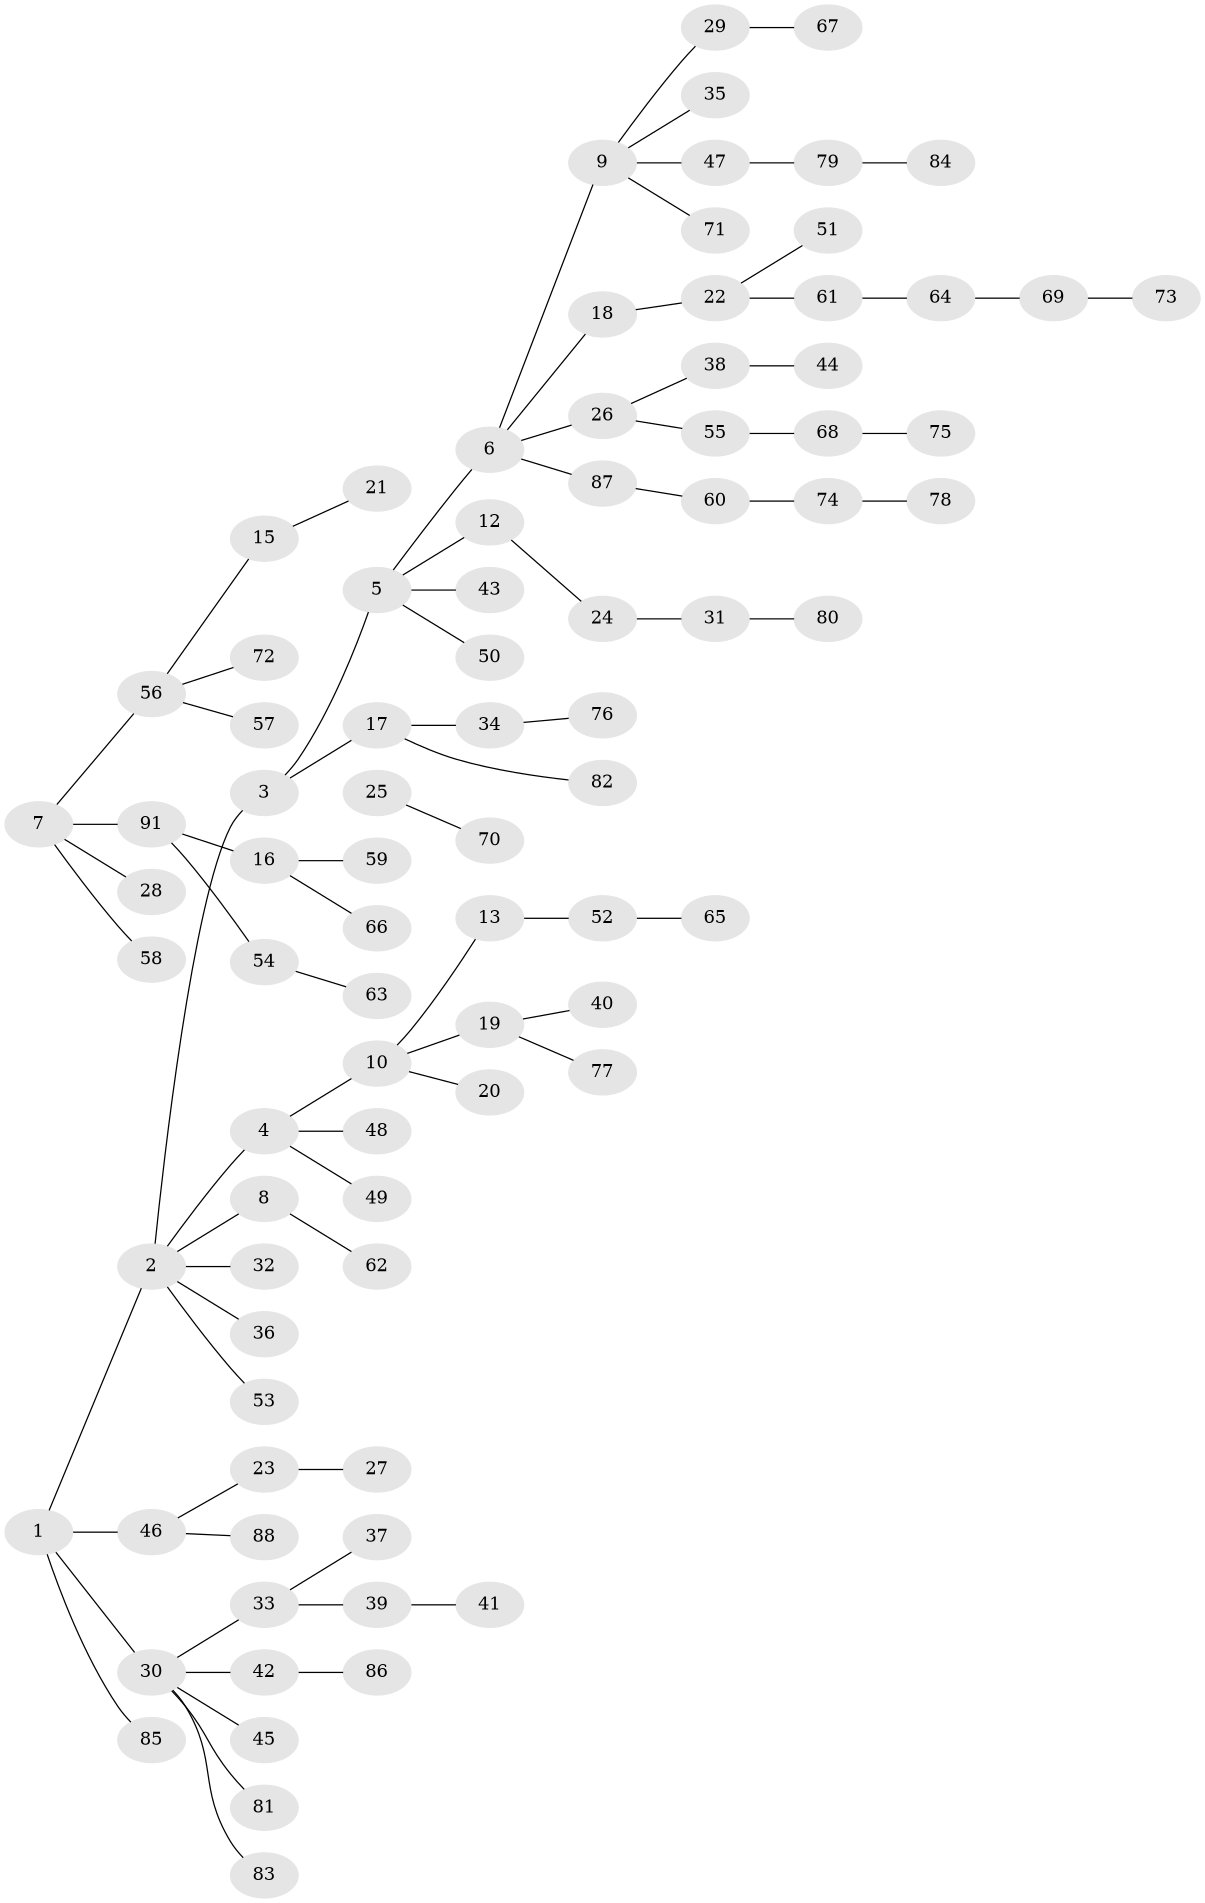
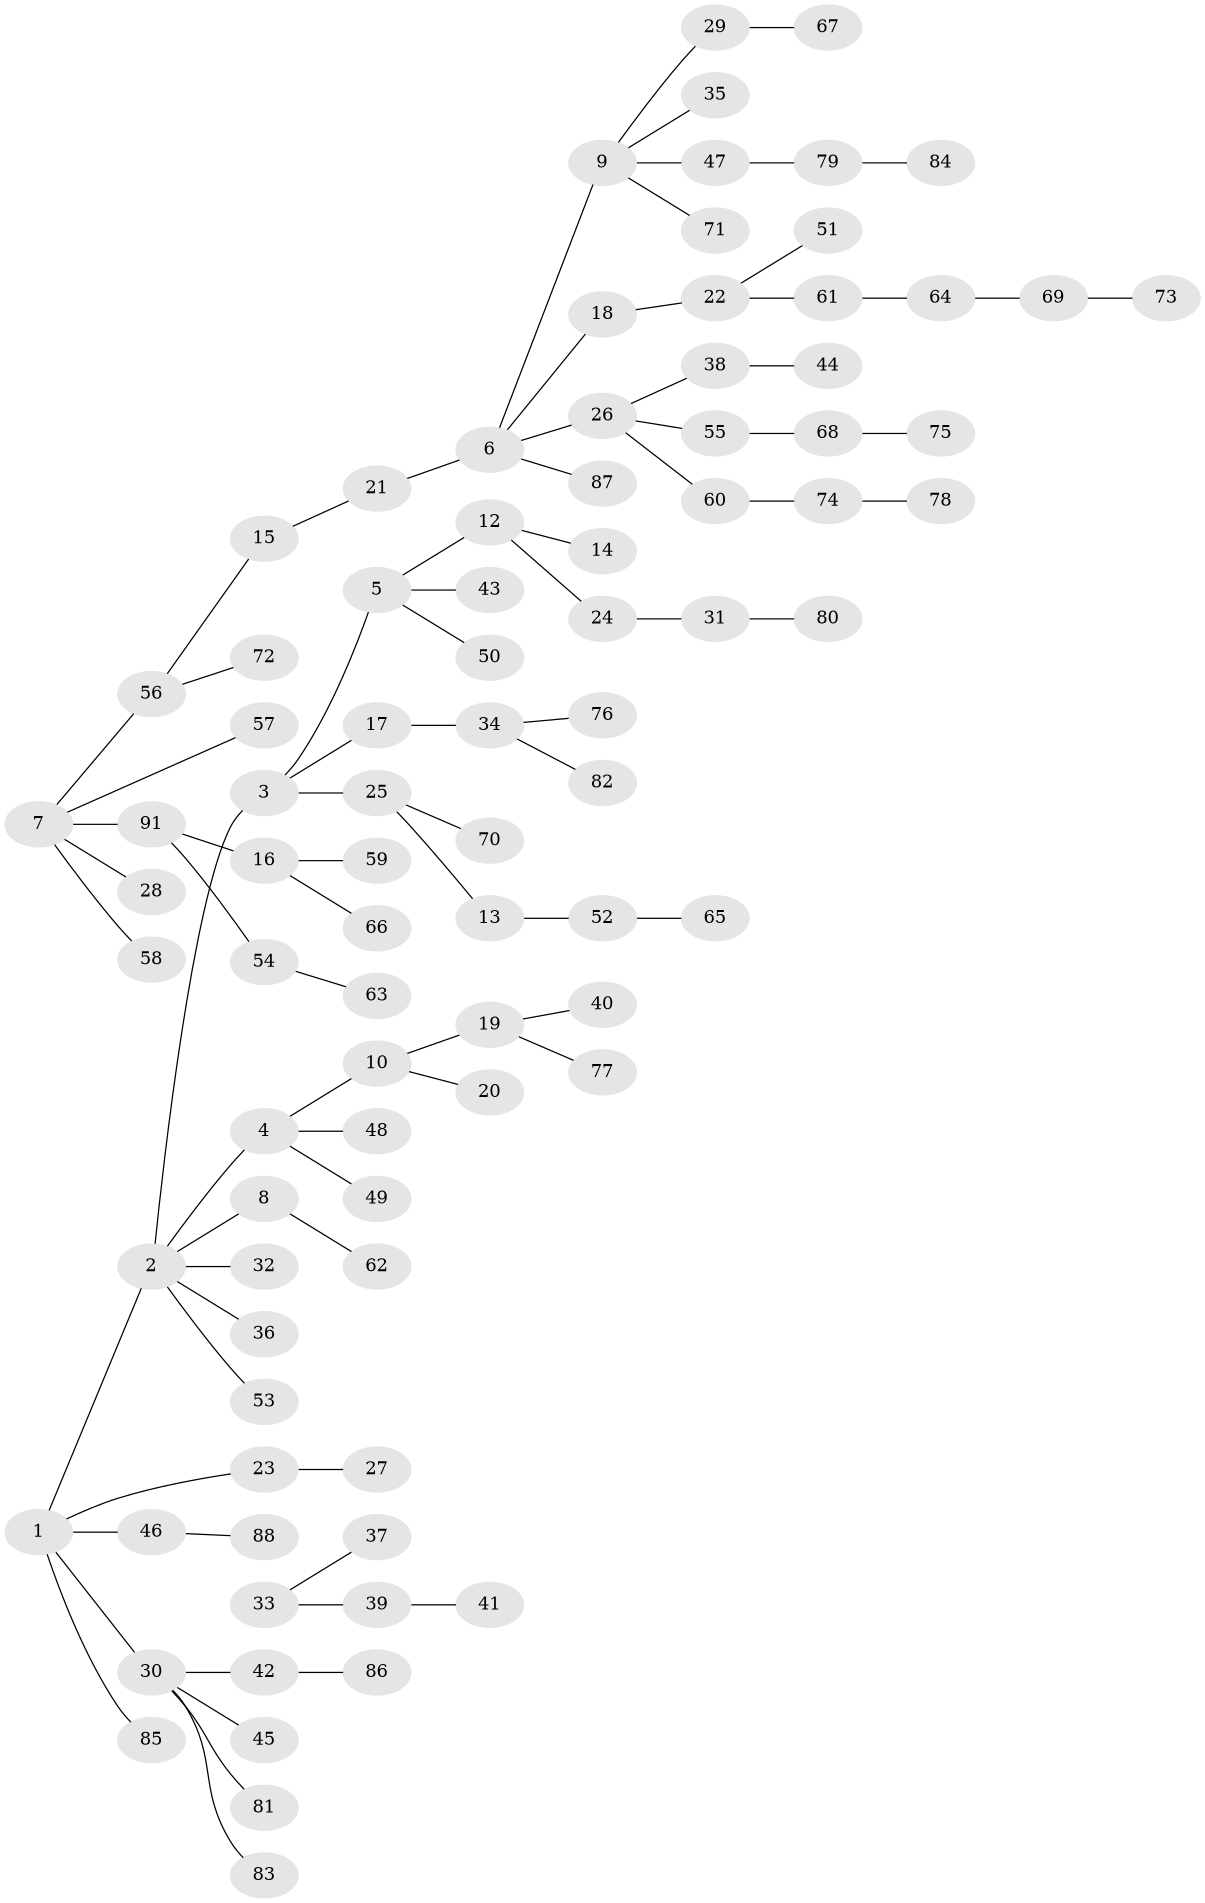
  graph {
    rankdir=LR
    node [color=gray90 style=filled]
    1
    2
    23
    30
    46
    85
    3
    4
    8
    32
    36
    53
    27
    33
    42
    45
    81
    83
    88
    5
    17
    25
    10
    48
    49
    62
    6
    12
    43
    50
    34
    70
    13
    19
    20
    9
    18
    26
    87
    n40 [label=91]
    7
    28
    56
    57
    58
+   14
    24
    29
    35
    47
    71
    22
    38
    55
    60
    16
    54
    15
    21
    72
    67
    79
    52
    40
    77
    59
    66
    63
    31
    65
    76
    82
    51
    61
    64
    80
    44
    68
    74
    37
    39
    86
    41
    84
    75
    78
    69
    73
    1 -- 2
-   46 -- 23
+   1 -- 23
    1 -- 30
    1 -- 46
    1 -- 85
    2 -- 3
    2 -- 4
    2 -- 8
    2 -- 32
    2 -- 36
    2 -- 53
    23 -- 27
-   30 -- 33
    30 -- 42
    30 -- 45
    30 -- 81
    30 -- 83
    46 -- 88
    3 -- 5
    3 -- 17
+   3 -- 25
    4 -- 10
    4 -- 48
    4 -- 49
    8 -- 62
    33 -- 37
    33 -- 39
    42 -- 86
-   5 -- 6
+   21 -- 6
    5 -- 12
    5 -- 43
    5 -- 50
    17 -- 34
    25 -- 70
-   10 -- 13
+   25 -- 13
    10 -- 19
    10 -- 20
    6 -- 9
    6 -- 18
    6 -- 26
    6 -- 87
+   12 -- 14
    12 -- 24
    34 -- 76
-   17 -- 82
+   34 -- 82
    13 -- 52
    19 -- 40
    19 -- 77
    9 -- 29
    9 -- 35
    9 -- 47
    9 -- 71
    18 -- 22
    26 -- 38
    26 -- 55
-   87 -- 60
+   26 -- 60
    n40 -- 16
    n40 -- 54
    7 -- n40
    7 -- 28
    7 -- 56
-   56 -- 57
+   7 -- 57
    7 -- 58
    56 -- 15
    56 -- 72
    24 -- 31
    29 -- 67
    47 -- 79
    22 -- 51
    22 -- 61
    38 -- 44
    55 -- 68
    60 -- 74
    16 -- 59
    16 -- 66
    54 -- 63
    15 -- 21
    79 -- 84
    52 -- 65
    31 -- 80
    61 -- 64
    64 -- 69
    68 -- 75
    74 -- 78
    39 -- 41
    69 -- 73
  }
